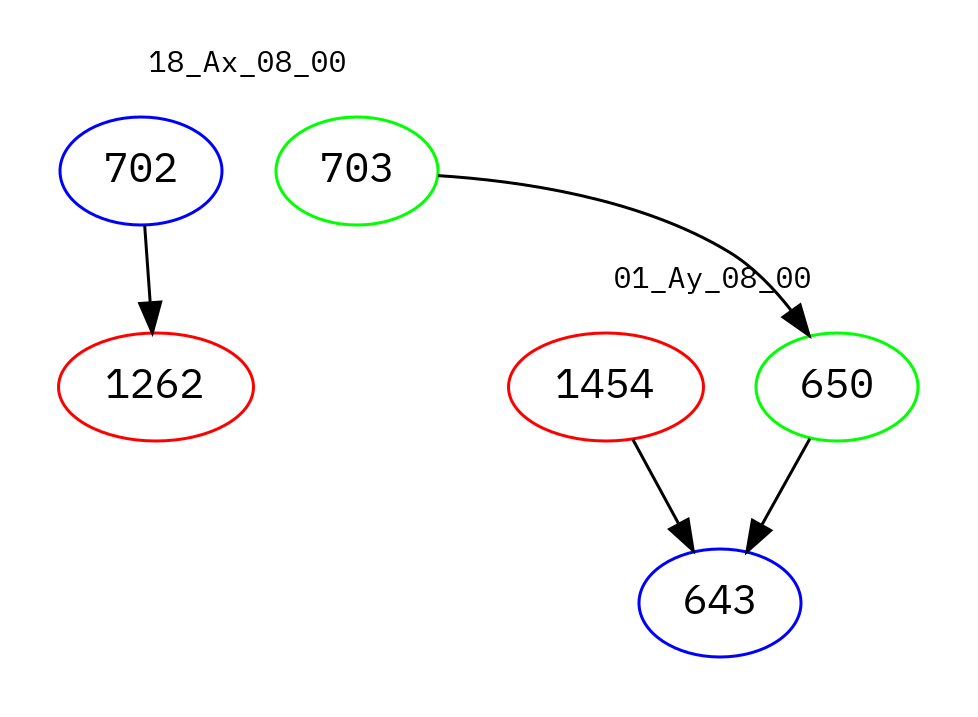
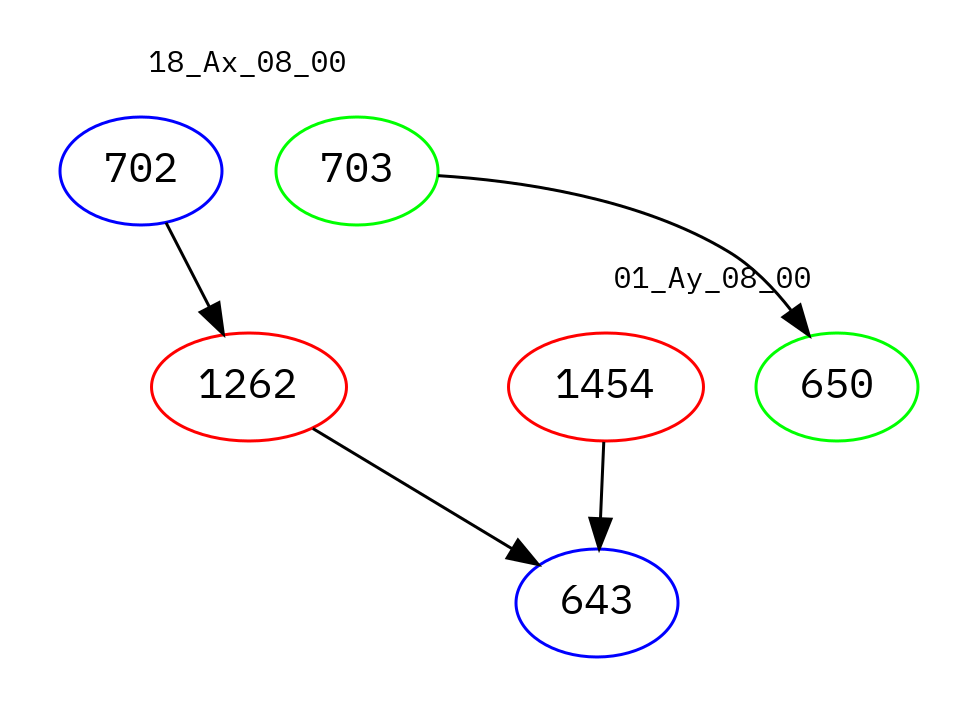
  digraph {
    fontname="IBM Plex Mono"
    node [color=green fontname="IBM Plex Mono"]
    edge [color=black fontname="IBM Plex Mono"]
    n1 [label=650]
    n2 [color=blue label=643]
    n3 [color=red label=1454]
    n4 [label=703]
    n5 [color=blue label=702]
    n6 [color=red label=1262]
    subgraph cluster_1 {
      color=white
      fontsize=10
      label="01_Ay_08_00"
      n1
      n2
      n3
    }
    subgraph cluster_2 {
      color=white
      fontsize=10
      label="18_Ax_08_00"
      n4
      n5
      n6
    }
-   n1 -> n2
+   n6 -> n2
    n3 -> n2
    n4 -> n1
    n5 -> n6
  }
